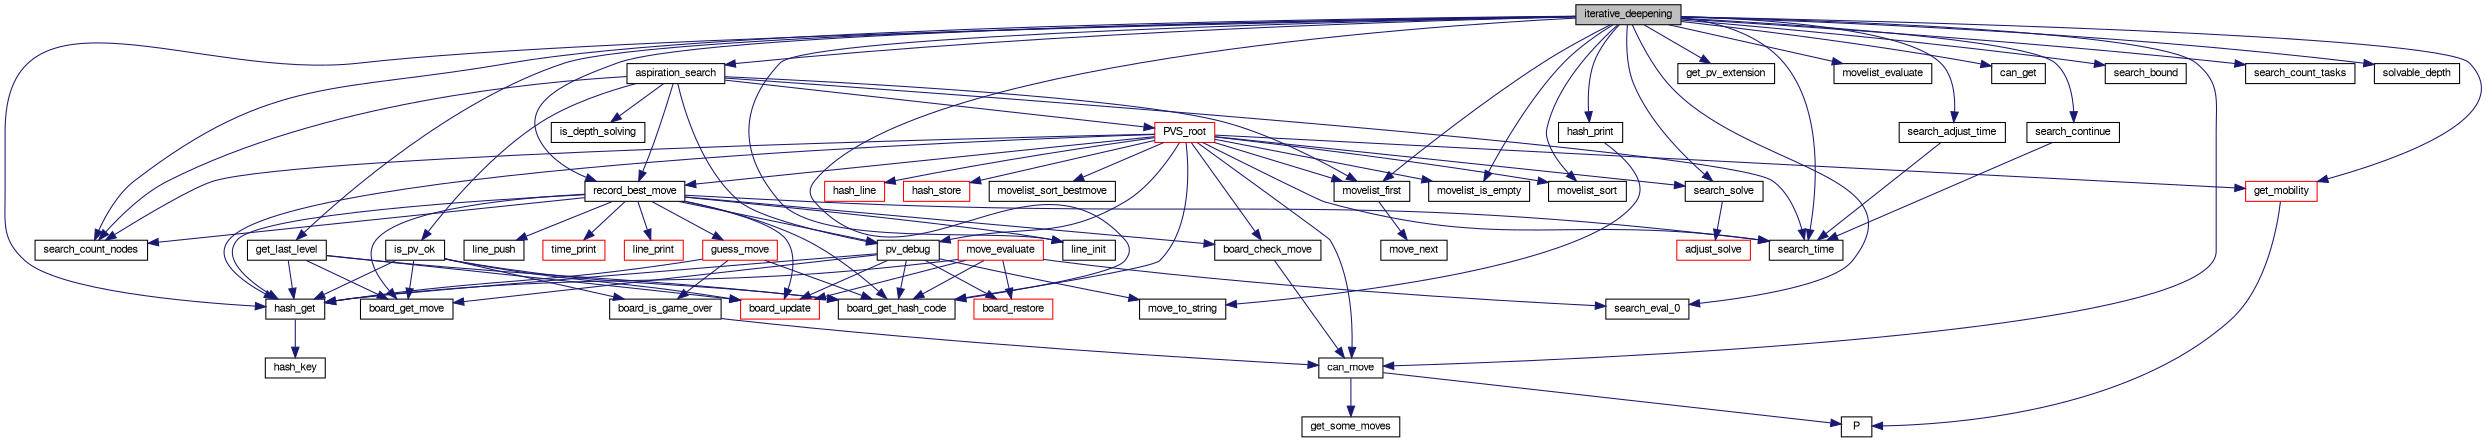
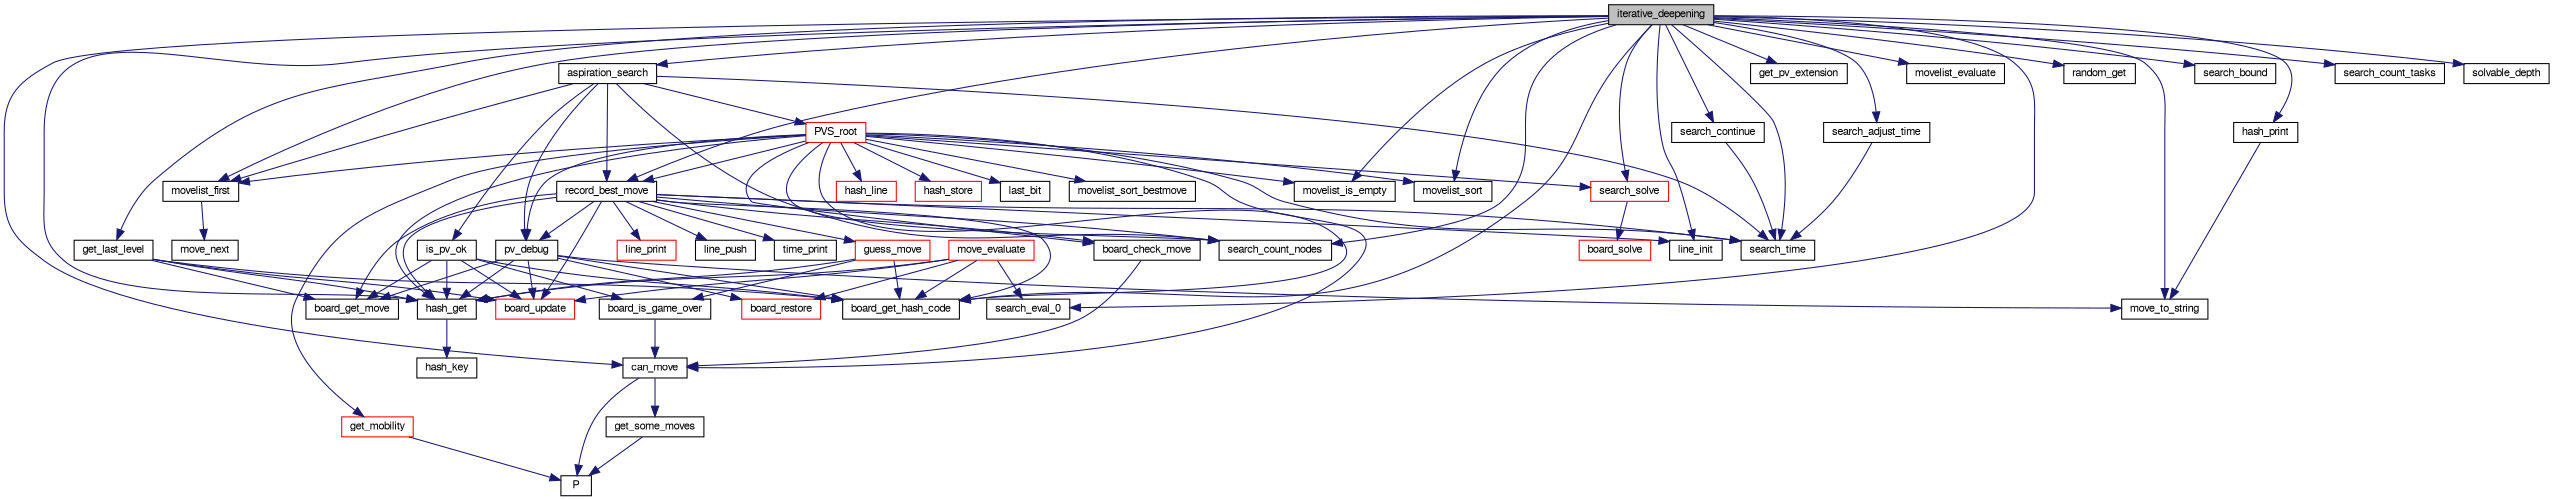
  digraph {
    rankdir=TB
    node [color=black fontname=FreeSans fontsize=10 shape=record]
    edge [color=midnightblue fontname=FreeSans fontsize=10 labelfontname=FreeSans labelfontsize=10 style=solid]
    n1 [fillcolor=grey75 fontcolor=black height=0.2 label=iterative_deepening style=filled width=0.4]
    n2 [height=0.2 label=aspiration_search width=0.4]
    n3 [height=0.2 label=board_get_hash_code width=0.4]
    n4 [height=0.2 label=can_move width=0.4]
    n5 [height=0.2 label=hash_get width=0.4]
    n6 [height=0.2 label=movelist_first width=0.4]
    n7 [height=0.2 label=move_to_string width=0.4]
    n8 [height=0.2 label=movelist_is_empty width=0.4]
    n9 [height=0.2 label=movelist_sort width=0.4]
    n10 [height=0.2 label=record_best_move width=0.4]
    n11 [height=0.2 label=line_init width=0.4]
    n12 [height=0.2 label=search_count_nodes width=0.4]
    n13 [height=0.2 label=search_time width=0.4]
-   n14 [height=0.2 label=search_solve width=0.4]
+   n14 [color=red height=0.2 label=search_solve width=0.4]
    n15 [height=0.2 label=get_last_level width=0.4]
    n16 [height=0.2 label=get_pv_extension width=0.4]
    n17 [height=0.2 label=hash_print width=0.4]
    n18 [height=0.2 label=movelist_evaluate width=0.4]
    n19 [height=0.2 label=search_eval_0 width=0.4]
-   n20 [height=0.2 label=can_get width=0.4]
+   n20 [height=0.2 label=random_get width=0.4]
    n21 [height=0.2 label=search_adjust_time width=0.4]
    n22 [height=0.2 label=search_bound width=0.4]
    n23 [height=0.2 label=search_continue width=0.4]
    n24 [height=0.2 label=search_count_tasks width=0.4]
    n25 [height=0.2 label=solvable_depth width=0.4]
-   n26 [height=0.2 label=is_depth_solving width=0.4]
    n27 [height=0.2 label=is_pv_ok width=0.4]
    n28 [height=0.2 label=pv_debug width=0.4]
    n29 [color=red height=0.2 label=PVS_root width=0.4]
    n30 [height=0.2 label=get_some_moves width=0.4]
    n31 [height=0.2 label=P width=0.4]
    n32 [height=0.2 label=hash_key width=0.4]
    n33 [height=0.2 label=move_next width=0.4]
    n34 [height=0.2 label=board_get_move width=0.4]
    n35 [color=red height=0.2 label=board_update width=0.4]
    n36 [height=0.2 label=board_check_move width=0.4]
    n37 [color=red height=0.2 label=guess_move width=0.4]
    n38 [color=red height=0.2 label=line_print width=0.4]
    n39 [height=0.2 label=line_push width=0.4]
-   n40 [color=red height=0.2 label=time_print width=0.4]
-   n41 [color=red height=0.2 label=adjust_solve width=0.4]
+   n40 [height=0.2 label=time_print width=0.4]
+   n41 [color=red height=0.2 label=board_solve width=0.4]
    n42 [height=0.2 label=board_is_game_over width=0.4]
    n43 [color=red height=0.2 label=board_restore width=0.4]
    n44 [color=red height=0.2 label=get_mobility width=0.4]
    n45 [color=red height=0.2 label=hash_line width=0.4]
    n46 [color=red height=0.2 label=hash_store width=0.4]
+   n47 [height=0.2 label=last_bit width=0.4]
    n48 [height=0.2 label=movelist_sort_bestmove width=0.4]
    n49 [color=red height=0.2 label=move_evaluate width=0.4]
    n1 -> n2
    n1 -> n3
    n1 -> n4
    n1 -> n5
    n1 -> n6
-   n1 -> n44
+   n1 -> n7
    n1 -> n8
    n1 -> n9
    n1 -> n10
    n1 -> n11
    n1 -> n12
    n1 -> n13
    n1 -> n14
    n1 -> n15
    n1 -> n16
    n1 -> n17
    n1 -> n18
    n1 -> n19
    n1 -> n20
    n1 -> n21
    n1 -> n22
    n1 -> n23
    n1 -> n24
    n1 -> n25
    n2 -> n6
    n2 -> n10
    n2 -> n12
    n2 -> n13
-   n2 -> n26
    n2 -> n27
    n2 -> n28
    n2 -> n29
    n4 -> n30
    n4 -> n31
    n5 -> n32
    n6 -> n33
    n10 -> n3
    n10 -> n5
    n10 -> n11
    n10 -> n12
    n10 -> n13
    n10 -> n28
    n10 -> n34
    n10 -> n35
    n10 -> n36
    n10 -> n37
    n10 -> n38
    n10 -> n39
    n10 -> n40
    n14 -> n41
    n15 -> n3
    n15 -> n5
    n15 -> n34
    n15 -> n35
    n17 -> n7
    n21 -> n13
    n23 -> n13
    n27 -> n3
    n27 -> n5
    n27 -> n34
    n27 -> n35
    n27 -> n42
    n28 -> n3
    n28 -> n5
    n28 -> n7
    n28 -> n34
    n28 -> n35
    n28 -> n43
    n29 -> n3
    n29 -> n4
    n29 -> n5
    n29 -> n6
    n29 -> n8
    n29 -> n9
    n29 -> n10
    n29 -> n12
    n29 -> n13
    n29 -> n14
    n29 -> n28
    n29 -> n36
    n29 -> n44
    n29 -> n45
    n29 -> n46
+   n29 -> n47
    n29 -> n48
+   n30 -> n31
    n36 -> n4
    n37 -> n3
    n37 -> n5
    n37 -> n42
    n42 -> n4
    n44 -> n31
    n49 -> n3
    n49 -> n5
    n49 -> n19
    n49 -> n35
    n49 -> n43
  }
